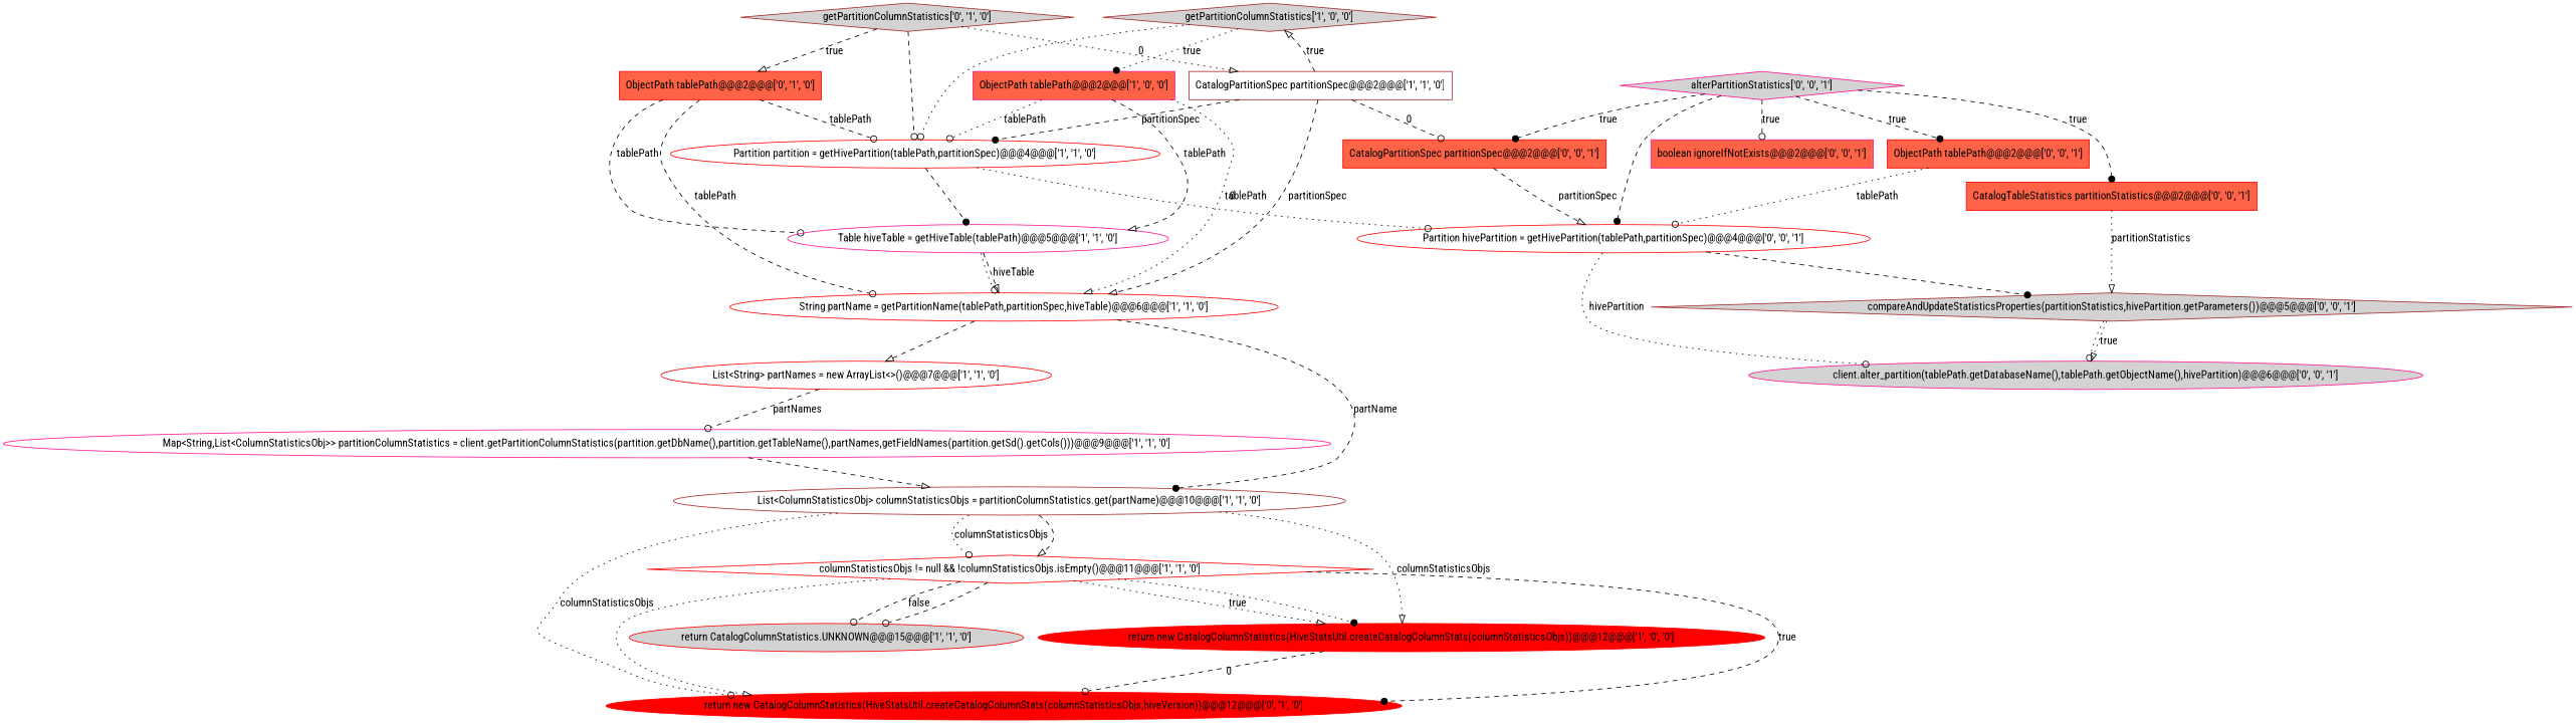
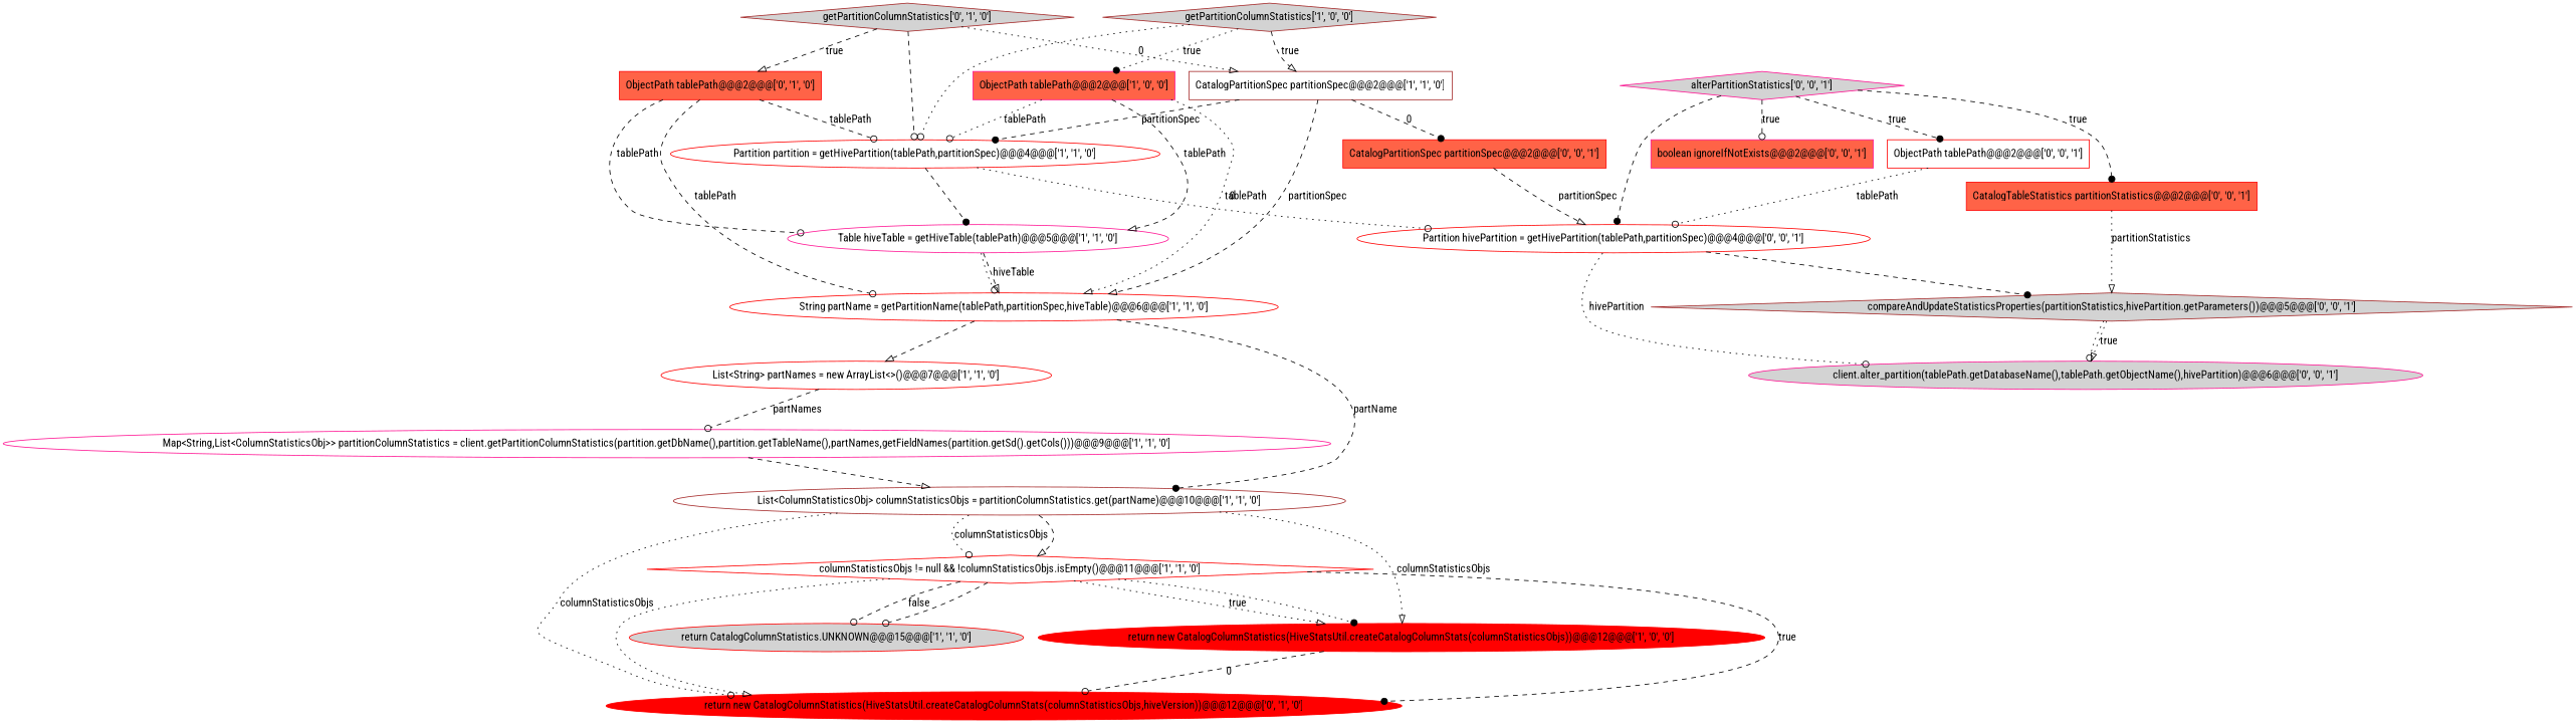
  digraph {
    fontname="Roboto Condensed"
    node [color=red fillcolor=white fontname="Roboto Condensed" shape=ellipse style=filled]
    edge [arrowhead=odot fontname="Roboto Condensed" style=dashed]
    n1 [color=brown fillcolor=lightgray label="getPartitionColumnStatistics['1', '0', '0']" shape=diamond]
    n2 [color=deeppink fillcolor=tomato label="ObjectPath tablePath@@@2@@@['1', '0', '0']" shape=box]
    n3 [color=brown label="CatalogPartitionSpec partitionSpec@@@2@@@['1', '1', '0']" shape=box]
    n4 [label="Partition partition = getHivePartition(tablePath,partitionSpec)@@@4@@@['1', '1', '0']"]
    n5 [label="String partName = getPartitionName(tablePath,partitionSpec,hiveTable)@@@6@@@['1', '1', '0']"]
    n6 [color=deeppink label="Table hiveTable = getHiveTable(tablePath)@@@5@@@['1', '1', '0']"]
    n7 [fillcolor=tomato label="CatalogPartitionSpec partitionSpec@@@2@@@['0', '0', '1']" shape=box]
    n8 [label="Partition hivePartition = getHivePartition(tablePath,partitionSpec)@@@4@@@['0', '0', '1']"]
    n9 [color=brown label="List<ColumnStatisticsObj> columnStatisticsObjs = partitionColumnStatistics.get(partName)@@@10@@@['1', '1', '0']"]
    n10 [label="List<String> partNames = new ArrayList<>()@@@7@@@['1', '1', '0']"]
    n11 [color=deeppink label="Map<String,List<ColumnStatisticsObj>> partitionColumnStatistics = client.getPartitionColumnStatistics(partition.getDbName(),partition.getTableName(),partNames,getFieldNames(partition.getSd().getCols()))@@@9@@@['1', '1', '0']"]
    n12 [label="columnStatisticsObjs != null && !columnStatisticsObjs.isEmpty()@@@11@@@['1', '1', '0']" shape=diamond]
    n13 [fillcolor=red label="return new CatalogColumnStatistics(HiveStatsUtil.createCatalogColumnStats(columnStatisticsObjs,hiveVersion))@@@12@@@['0', '1', '0']"]
    n14 [fillcolor=red label="return new CatalogColumnStatistics(HiveStatsUtil.createCatalogColumnStats(columnStatisticsObjs))@@@12@@@['1', '0', '0']"]
    n15 [color=deeppink fillcolor=lightgray label="client.alter_partition(tablePath.getDatabaseName(),tablePath.getObjectName(),hivePartition)@@@6@@@['0', '0', '1']"]
    n16 [fillcolor=lightgray label="return CatalogColumnStatistics.UNKNOWN@@@15@@@['1', '1', '0']"]
    n17 [color=brown fillcolor=lightgray label="compareAndUpdateStatisticsProperties(partitionStatistics,hivePartition.getParameters())@@@5@@@['0', '0', '1']" shape=diamond]
    n18 [color=deeppink fillcolor=tomato label="boolean ignoreIfNotExists@@@2@@@['0', '0', '1']" shape=box]
    n19 [color=deeppink fillcolor=lightgray label="alterPartitionStatistics['0', '0', '1']" shape=diamond]
    n20 [fillcolor=tomato label="CatalogTableStatistics partitionStatistics@@@2@@@['0', '0', '1']" shape=box]
-   n21 [fillcolor=tomato label="ObjectPath tablePath@@@2@@@['0', '0', '1']" shape=box]
+   n21 [label="ObjectPath tablePath@@@2@@@['0', '0', '1']" shape=box]
    n22 [color=brown fillcolor=lightgray label="getPartitionColumnStatistics['0', '1', '0']" shape=diamond]
    n23 [fillcolor=tomato label="ObjectPath tablePath@@@2@@@['0', '1', '0']" shape=box]
    n1 -> n2 [arrowhead=dot label=true style=dotted]
-   n3 -> n1 [arrowhead=onormal label=true]
+   n1 -> n3 [arrowhead=onormal label=true]
    n1 -> n4 [style=dotted]
    n2 -> n4 [label=tablePath style=dotted]
    n2 -> n5 [arrowhead=onormal label=tablePath style=dotted]
    n2 -> n6 [arrowhead=onormal label=tablePath]
    n3 -> n4 [arrowhead=dot label=partitionSpec]
    n3 -> n5 [arrowhead=onormal label=partitionSpec]
-   n3 -> n7 [label=0]
+   n3 -> n7 [arrowhead=dot label=0]
    n4 -> n6 [arrowhead=dot]
    n4 -> n8 [label=0 style=dotted]
    n5 -> n9 [arrowhead=dot label=partName]
    n5 -> n10 [arrowhead=onormal]
    n6 -> n5 [style=dotted]
    n6 -> n5 [arrowhead=onormal label=hiveTable]
    n7 -> n8 [arrowhead=onormal label=partitionSpec]
    n8 -> n15 [label=hivePartition style=dotted]
    n8 -> n17 [arrowhead=dot]
    n9 -> n12 [arrowhead=onormal]
    n9 -> n12 [label=columnStatisticsObjs style=dotted]
    n9 -> n13 [label=columnStatisticsObjs style=dotted]
    n9 -> n14 [arrowhead=onormal label=columnStatisticsObjs style=dotted]
    n10 -> n11 [label=partNames]
    n11 -> n9 [arrowhead=onormal]
    n12 -> n13 [arrowhead=dot label=true]
    n12 -> n13 [arrowhead=onormal style=dotted]
    n12 -> n14 [arrowhead=onormal label=true style=dotted]
    n12 -> n14 [arrowhead=dot style=dotted]
    n12 -> n16 [label=false]
    n12 -> n16
    n14 -> n13 [label=0]
    n17 -> n15 [arrowhead=onormal label=true style=dotted]
    n17 -> n15 [style=dotted]
-   n19 -> n7 [arrowhead=dot label=true]
    n19 -> n8 [arrowhead=dot]
    n19 -> n18 [label=true]
    n19 -> n20 [arrowhead=dot label=true]
    n19 -> n21 [arrowhead=dot label=true]
    n20 -> n17 [arrowhead=onormal label=partitionStatistics style=dotted]
    n21 -> n8 [label=tablePath style=dotted]
    n22 -> n3 [arrowhead=onormal label=0 style=dotted]
    n22 -> n4
    n22 -> n23 [arrowhead=onormal label=true]
    n23 -> n4 [label=tablePath]
    n23 -> n5 [label=tablePath]
    n23 -> n6 [label=tablePath]
  }
